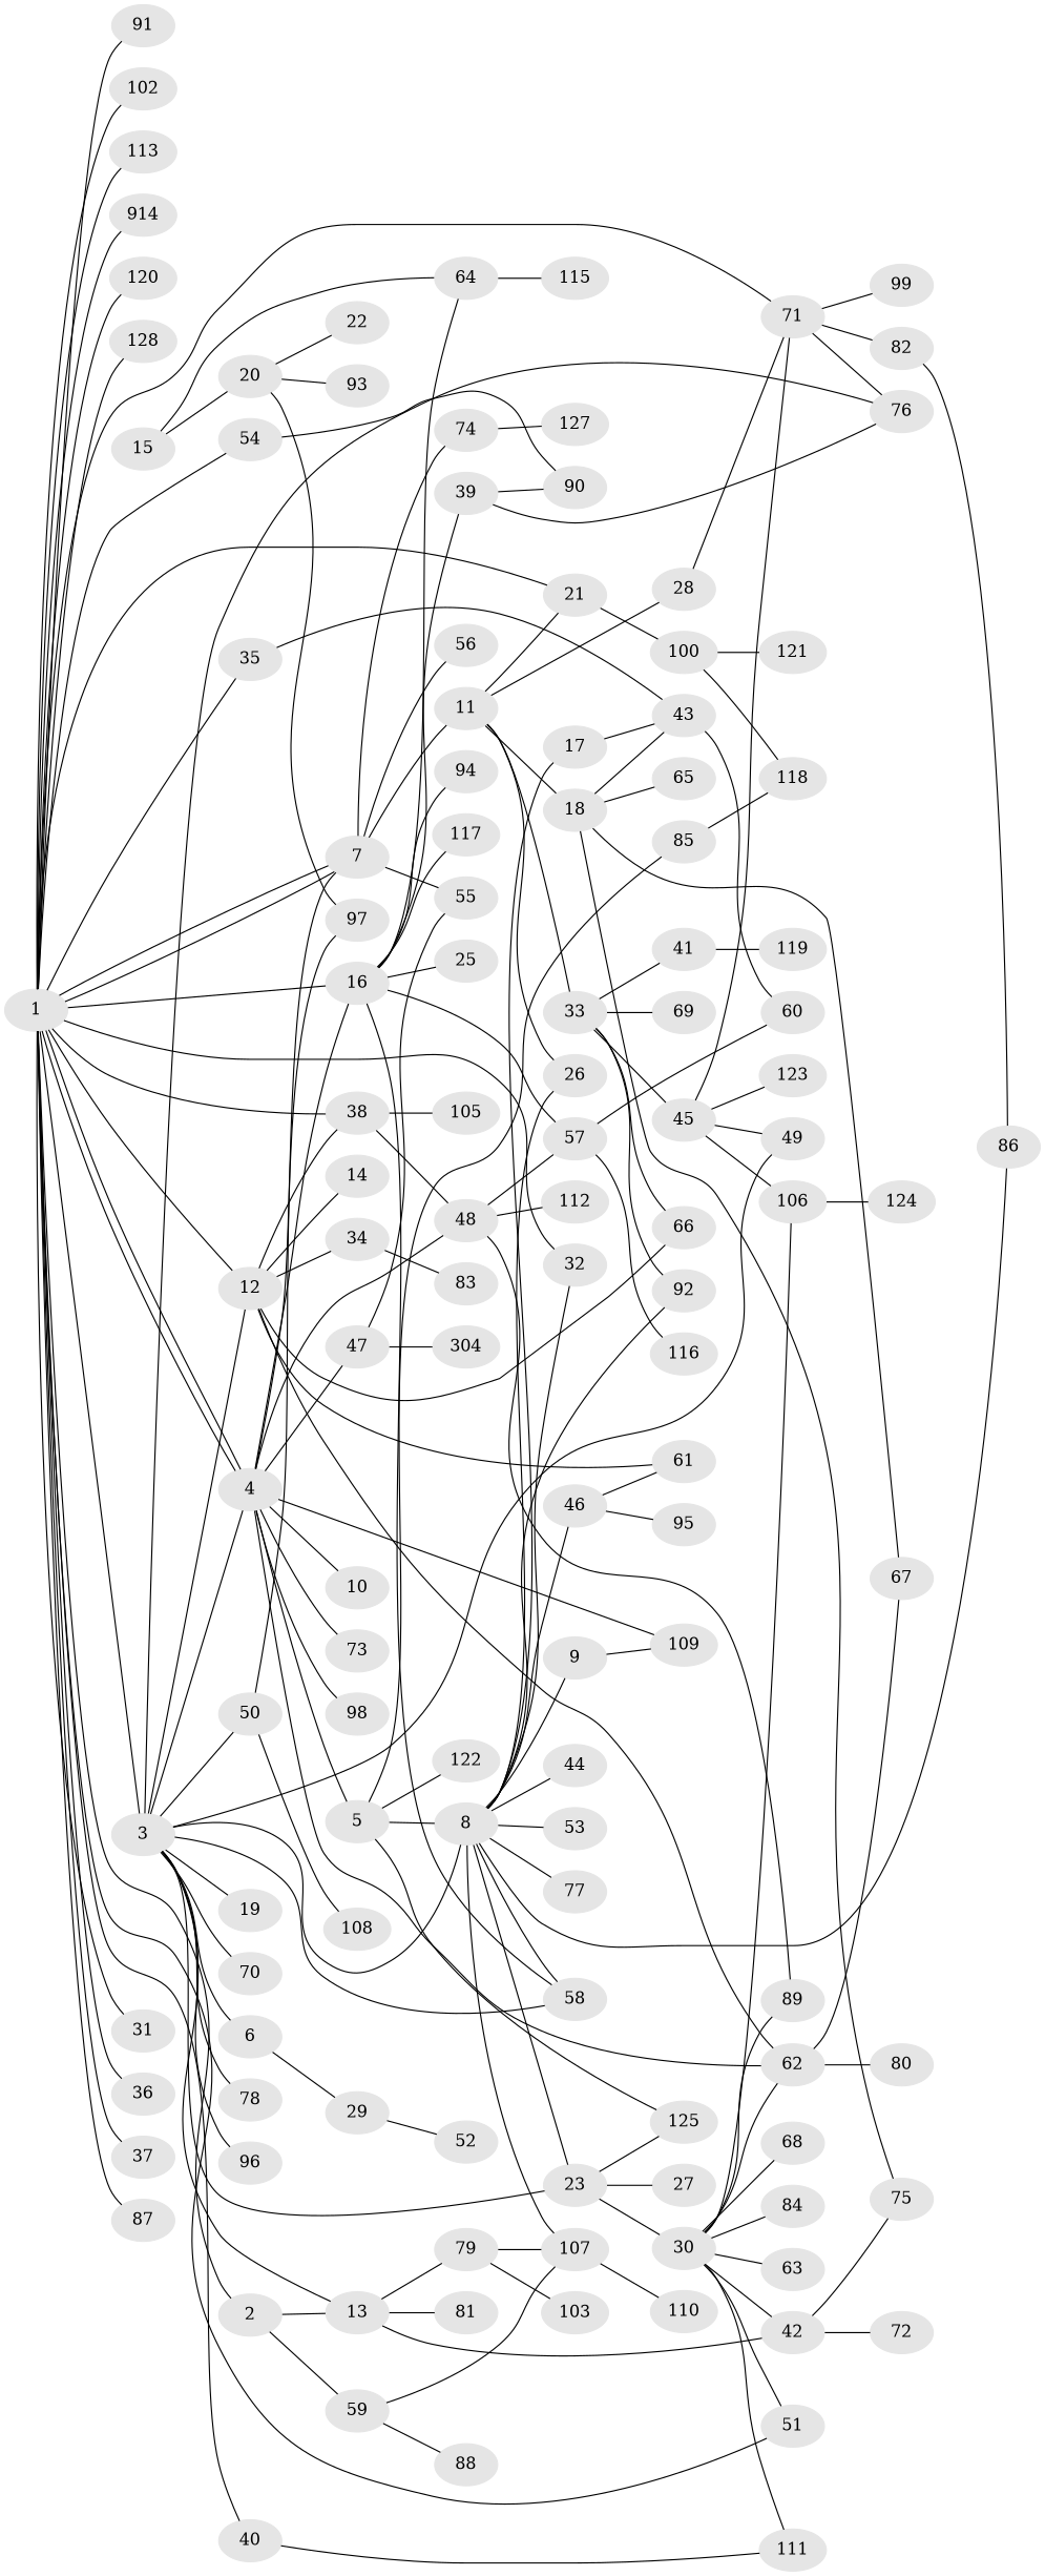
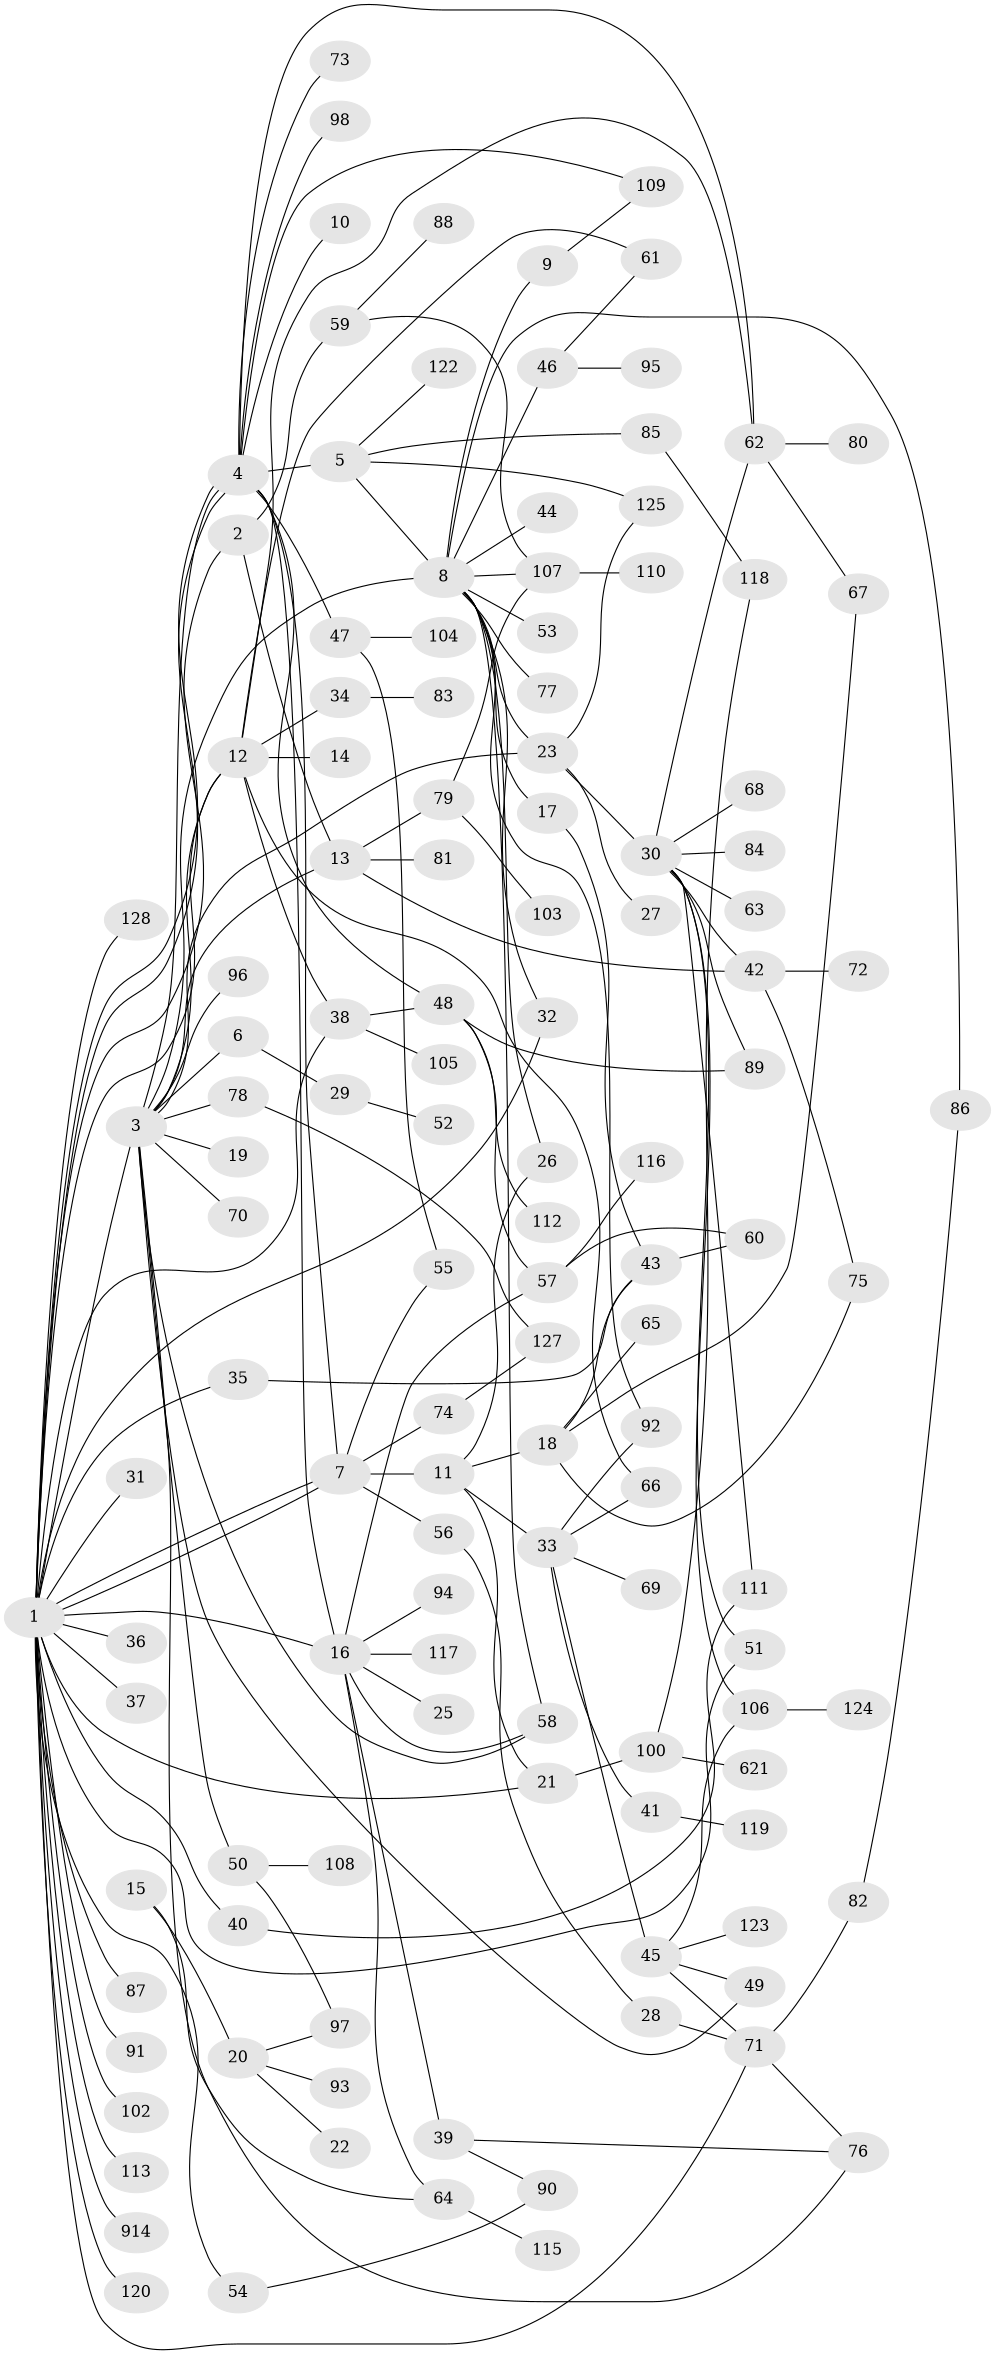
  graph {
    rankdir=LR
    node [color=gray90 style=filled]
    1
    2
    3
    4
    7
    12
    16
    21
    31
    32
    35
    36
    37
    38
    40
    51
    54
    71
    87
    91
    102
    113
    n23 [label=914]
    120
    128
    13
    59
    6
    8
    19
    23
    49
    50
    58
    70
    76
    78
    96
    5
    10
    47
    48
    62
    73
    98
    109
    11
    55
    56
    74
    14
    34
    61
    66
    64
    25
    39
    57
    94
    117
    100
    43
    105
    111
    90
    82
-   99
    42
    79
    81
    107
    88
    29
    9
    17
    26
    44
    46
    53
    77
    86
    92
    125
    27
    30
    97
    108
    127
    85
    122
-   104 [label=304]
+   104
    89
    112
    67
    80
    118
    52
    18
    28
    33
    15
    20
    95
    110
    65
    75
    41
    45
    69
    83
    72
    103
    22
    93
    115
    60
    116
-   121
+   121 [label=621]
    63
    68
    84
    106
    124
    119
    123
    1 -- 2
    1 -- 3
    1 -- 4
    1 -- 4
    1 -- 7
    1 -- 7
    1 -- 12
    1 -- 16
    1 -- 21
    1 -- 31
    1 -- 32
    1 -- 35
    1 -- 36
    1 -- 37
    1 -- 38
    1 -- 40
    1 -- 51
    1 -- 54
    1 -- 71
    1 -- 87
    1 -- 91
    1 -- 102
    1 -- 113
    1 -- n23
    1 -- 120
    1 -- 128
    2 -- 13
    2 -- 59
    3 -- 4
    3 -- 12
    3 -- 13
    3 -- 6
    3 -- 8
    3 -- 19
    3 -- 23
    3 -- 49
    3 -- 50
    3 -- 58
    3 -- 70
    3 -- 76
    3 -- 78
    3 -- 96
    4 -- 7
    4 -- 16
    4 -- 5
    4 -- 10
    4 -- 47
    4 -- 48
    4 -- 62
    4 -- 73
    4 -- 98
    4 -- 109
    7 -- 11
    7 -- 55
    7 -- 56
    7 -- 74
    12 -- 38
    12 -- 62
    12 -- 14
    12 -- 34
    12 -- 61
    12 -- 66
    16 -- 58
    16 -- 64
    16 -- 25
    16 -- 39
    16 -- 57
    16 -- 94
    16 -- 117
    21 -- 100
    35 -- 43
    38 -- 48
    38 -- 105
    40 -- 111
    54 -- 90
    71 -- 76
    71 -- 82
-   71 -- 99
    13 -- 42
    13 -- 79
    13 -- 81
    59 -- 107
    59 -- 88
    6 -- 29
    8 -- 32
    8 -- 23
    8 -- 58
    8 -- 107
    8 -- 9
    8 -- 17
    8 -- 26
    8 -- 44
    8 -- 46
    8 -- 53
    8 -- 77
    8 -- 86
    8 -- 92
    23 -- 125
    23 -- 27
    23 -- 30
    50 -- 97
    50 -- 108
+   78 -- 127
    5 -- 8
    5 -- 125
    5 -- 85
    5 -- 122
    47 -- 55
    47 -- 104
    48 -- 57
    48 -- 89
    48 -- 112
    62 -- 67
    62 -- 80
    11 -- 21
    11 -- 26
    11 -- 18
-   11 -- 28
+   56 -- 28
    11 -- 33
    74 -- 127
    34 -- 83
    64 -- 115
    39 -- 76
    39 -- 90
    57 -- 60
    57 -- 116
    100 -- 118
    100 -- 121
    43 -- 60
    82 -- 86
    42 -- 75
    42 -- 72
    79 -- 107
    79 -- 103
    107 -- 110
    29 -- 52
    9 -- 109
    17 -- 43
    46 -- 61
    46 -- 95
    30 -- 51
    30 -- 62
    30 -- 111
    30 -- 42
    30 -- 89
    30 -- 63
    30 -- 68
    30 -- 84
    30 -- 106
    85 -- 118
    18 -- 43
    18 -- 67
    18 -- 65
    18 -- 75
    28 -- 71
    33 -- 66
    33 -- 92
    33 -- 41
    33 -- 45
    33 -- 69
    15 -- 64
    15 -- 20
    20 -- 97
    20 -- 22
    20 -- 93
    41 -- 119
    45 -- 71
    45 -- 49
    45 -- 106
    45 -- 123
    106 -- 124
  }
